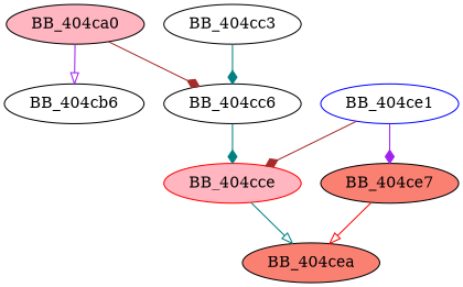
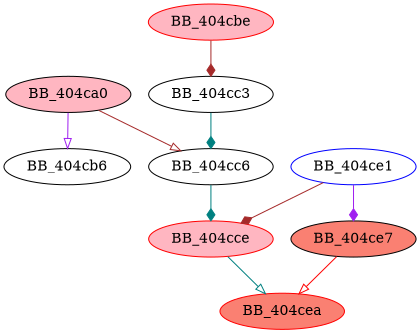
  digraph {
    node [color=black fillcolor=white style=filled]
    edge [arrowhead=diamond color=brown]
    BB_404ca0 [fillcolor=lightpink]
    BB_404cb6
    BB_404cc6
    BB_404cce [color=red fillcolor=lightpink]
+   BB_404cbe [color=red fillcolor=lightpink]
    BB_404cc3
-   BB_404cea [fillcolor=salmon]
+   BB_404cea [color=red fillcolor=salmon]
    BB_404ce1 [color=blue]
    BB_404ce7 [fillcolor=salmon]
    BB_404ca0 -> BB_404cb6 [arrowhead=onormal color=purple]
-   BB_404ca0 -> BB_404cc6
+   BB_404ca0 -> BB_404cc6 [arrowhead=onormal]
    BB_404cc6 -> BB_404cce [color=teal]
    BB_404cce -> BB_404cea [arrowhead=onormal color=teal]
+   BB_404cbe -> BB_404cc3
    BB_404cc3 -> BB_404cc6 [color=teal]
    BB_404ce1 -> BB_404cce
    BB_404ce1 -> BB_404ce7 [color=purple]
    BB_404ce7 -> BB_404cea [arrowhead=onormal color=red]
  }
